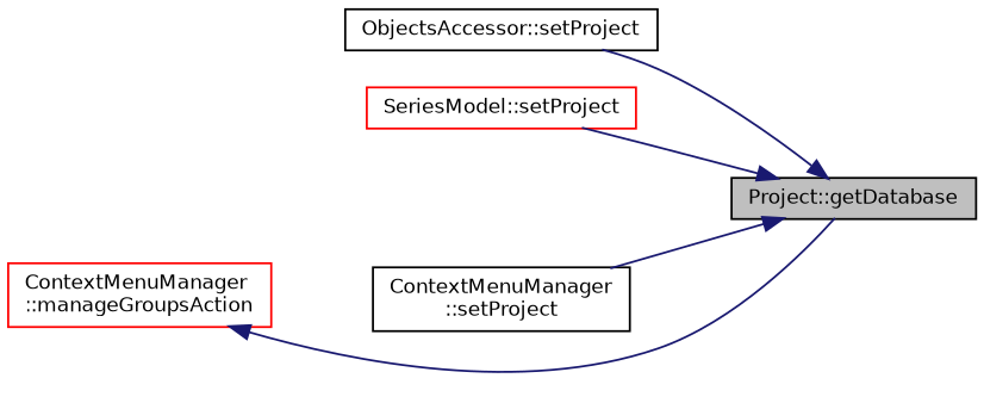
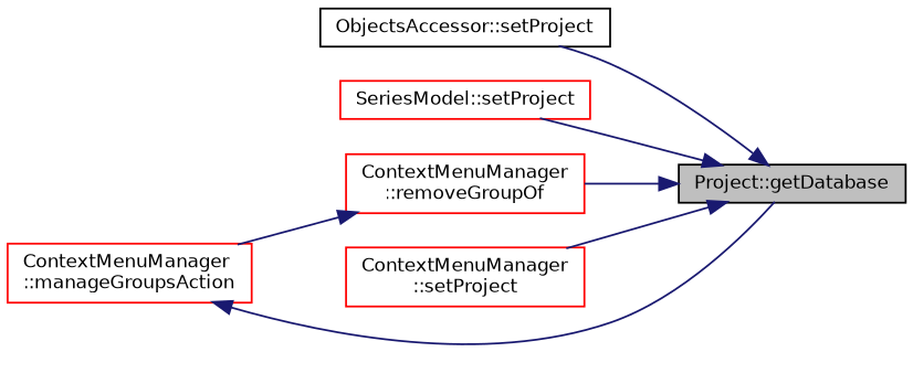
  digraph {
    rankdir=RL
    node [color=black fillcolor=white fontname=Helvetica fontsize=10 shape=record style=filled]
    edge [color=midnightblue dir=back fontname=Helvetica fontsize=10 labelfontname=Helvetica labelfontsize=10 style=solid]
    n1 [fillcolor=grey75 fontcolor=black height=0.2 label="Project::getDatabase" width=0.4]
    n2 [height=0.2 label="ObjectsAccessor::setProject" width=0.4]
    n3 [color=red height=0.2 label="SeriesModel::setProject" width=0.4]
-   n5 [height=0.2 label="ContextMenuManager\l::setProject" width=0.4]
+   n4 [color=red height=0.2 label="ContextMenuManager\l::removeGroupOf" width=0.4]
+   n5 [color=red height=0.2 label="ContextMenuManager\l::setProject" width=0.4]
    n6 [color=red height=0.2 label="ContextMenuManager\l::manageGroupsAction" width=0.4]
    n1 -> n2
    n1 -> n3
+   n1 -> n4
    n1 -> n5
+   n4 -> n6
    n6 -> n1
  }
